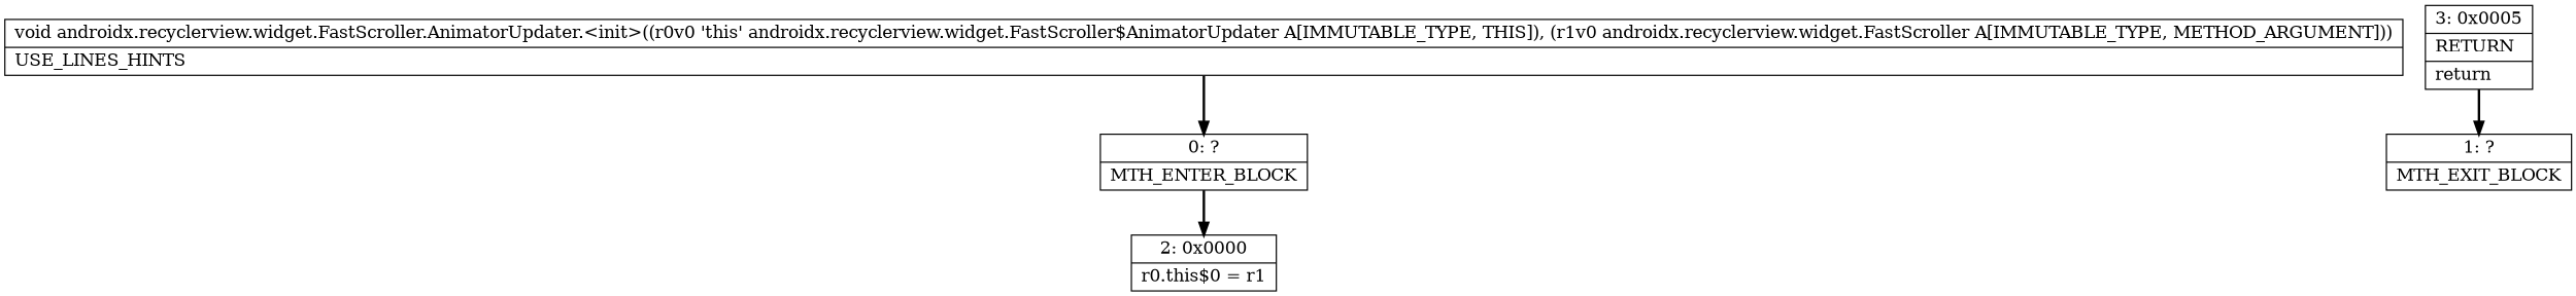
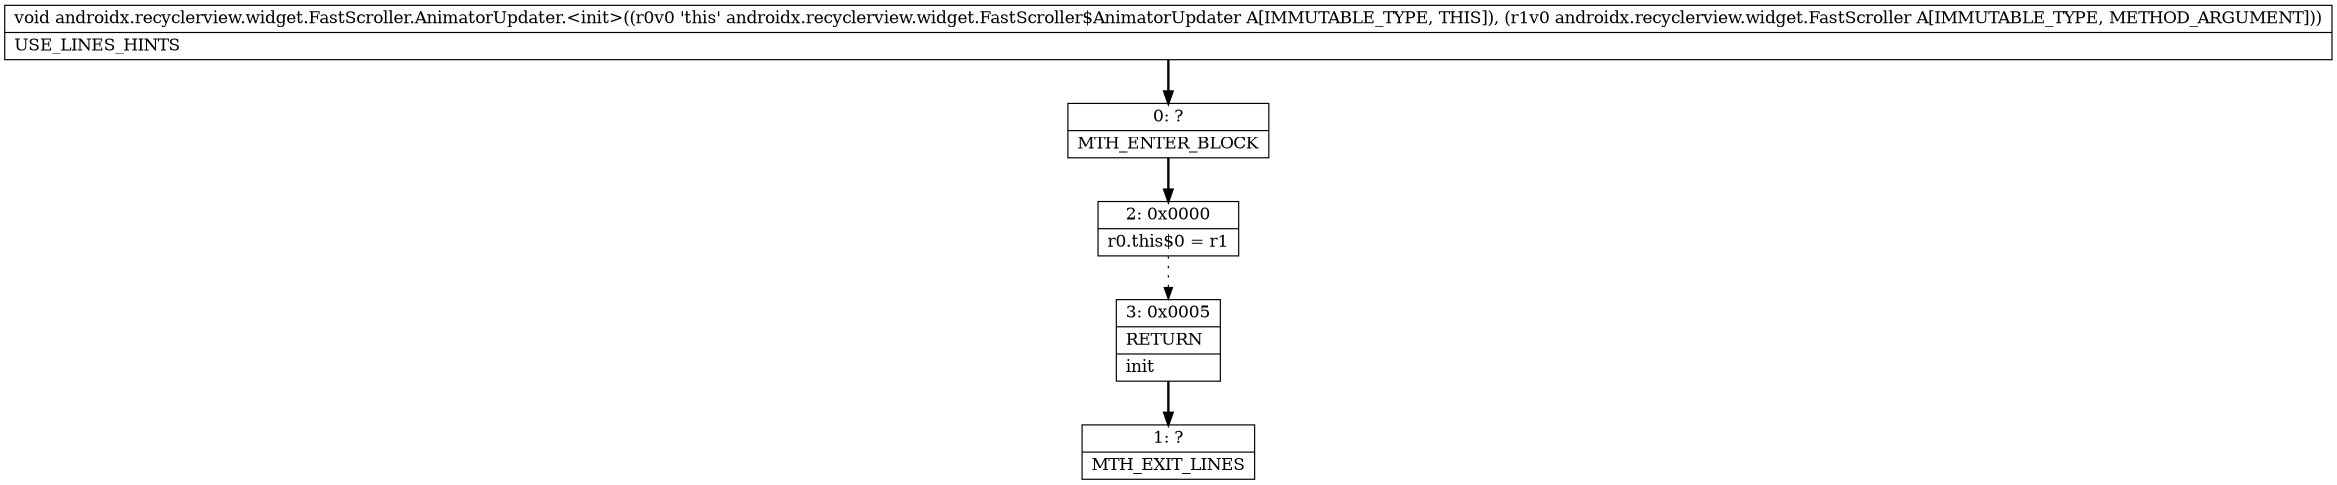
  digraph {
    node [shape=record]
    edge [style=bold]
    n1 [label="{0\:\ ?|MTH_ENTER_BLOCK\l}"]
    n2 [label="{2\:\ 0x0000|r0.this$0 = r1\l}"]
-   n3 [label="{3\:\ 0x0005|RETURN\l|return\l}"]
-   n4 [label="{1\:\ ?|MTH_EXIT_BLOCK\l}"]
+   n3 [label="{3\:\ 0x0005|RETURN\l|init\l}"]
+   n4 [label="{1\:\ ?|MTH_EXIT_LINES\l}"]
    n5 [label="{void androidx.recyclerview.widget.FastScroller.AnimatorUpdater.\<init\>((r0v0 'this' androidx.recyclerview.widget.FastScroller$AnimatorUpdater A[IMMUTABLE_TYPE, THIS]), (r1v0 androidx.recyclerview.widget.FastScroller A[IMMUTABLE_TYPE, METHOD_ARGUMENT]))  | USE_LINES_HINTS\l}"]
    n1 -> n2
+   n2 -> n3 [style=dotted]
    n3 -> n4
    n5 -> n1
  }
